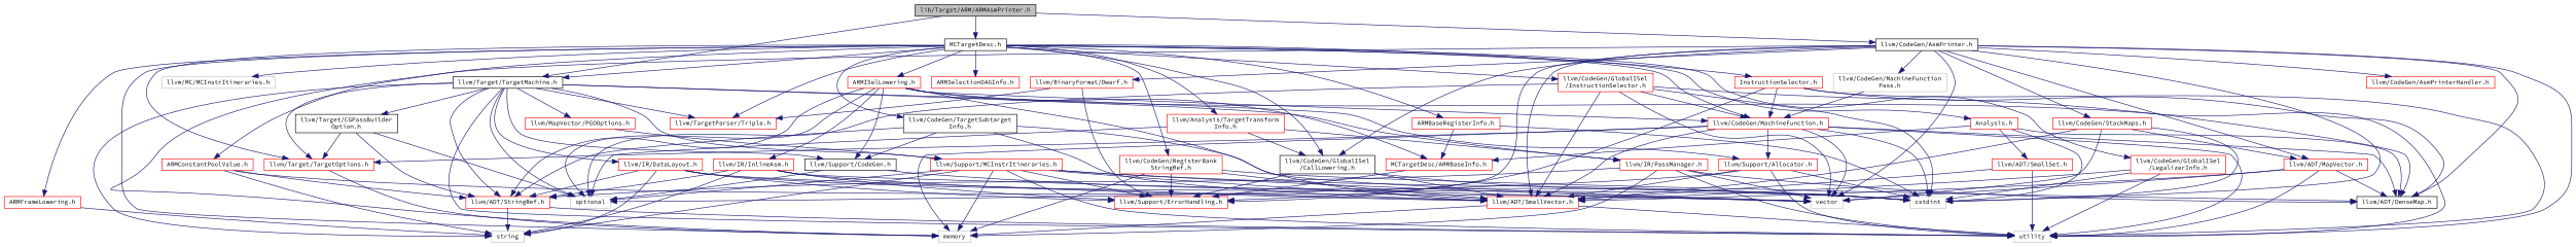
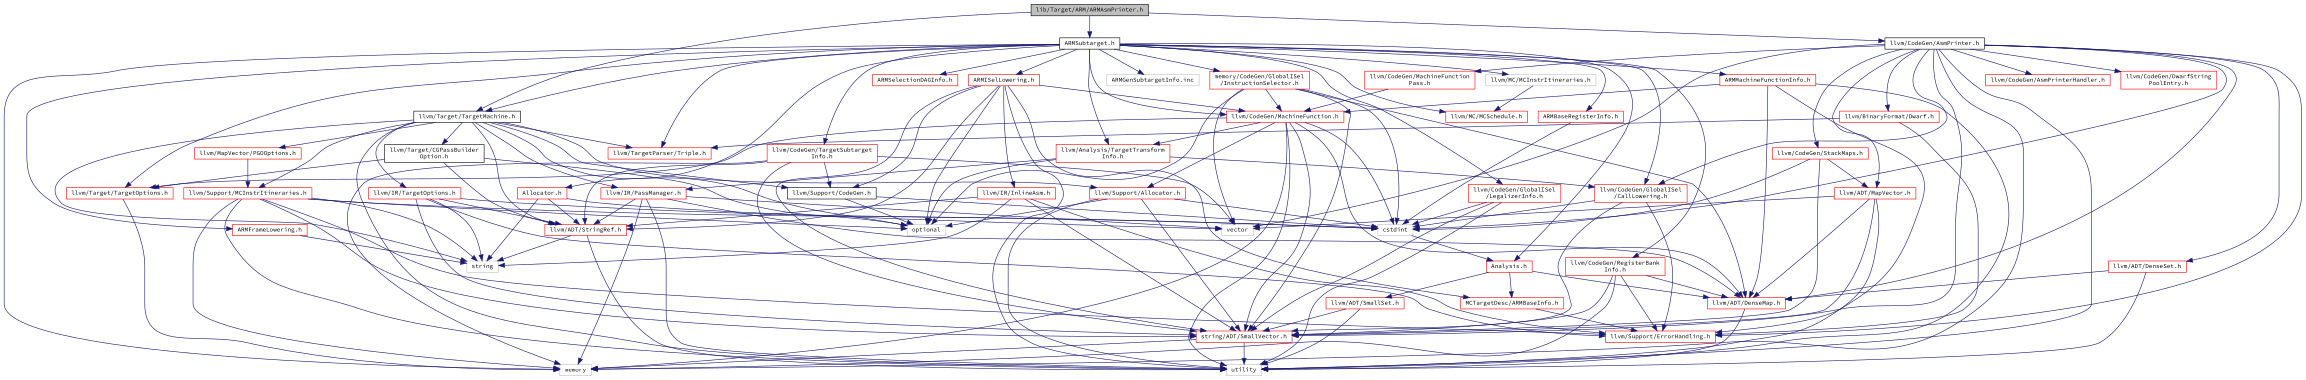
  digraph {
    fontname="Source Code Pro"
    node [color=red fontname="Source Code Pro" fontsize=10 shape=record]
    edge [color=midnightblue fontname="Source Code Pro" fontsize=10 labelfontname=Helvetica labelfontsize=10 style=solid]
    n1 [color=black fillcolor=grey75 fontcolor=black height=0.2 label="lib/Target/ARM/ARMAsmPrinter.h" style=filled width=0.4]
-   n2 [color=black height=0.2 label="MCTargetDesc.h" width=0.4]
+   n2 [color=black height=0.2 label="ARMSubtarget.h" width=0.4]
    n3 [color=black height=0.2 label="llvm/Target/TargetMachine.h" width=0.4]
    n4 [color=black height=0.2 label="llvm/CodeGen/AsmPrinter.h" width=0.4]
    n5 [height=0.2 label="Analysis.h" width=0.4]
    n6 [color=grey75 height=0.2 label=memory width=0.4]
    n7 [height=0.2 label="ARMBaseRegisterInfo.h" width=0.4]
-   n8 [height=0.2 label="ARMConstantPoolValue.h" width=0.4]
+   n8 [height=0.2 label="Allocator.h" width=0.4]
    n9 [height=0.2 label="ARMFrameLowering.h" width=0.4]
    n10 [height=0.2 label="ARMISelLowering.h" width=0.4]
    n11 [height=0.2 label="llvm/CodeGen/MachineFunction.h" width=0.4]
    n12 [height=0.2 label="llvm/Target/TargetOptions.h" width=0.4]
-   n13 [height=0.2 label="InstructionSelector.h" width=0.4]
+   n13 [height=0.2 label="ARMMachineFunctionInfo.h" width=0.4]
    n14 [height=0.2 label="ARMSelectionDAGInfo.h" width=0.4]
    n15 [height=0.2 label="llvm/Analysis/TargetTransform\lInfo.h" width=0.4]
-   n16 [color=black height=0.2 label="llvm/CodeGen/GlobalISel\l/CallLowering.h" width=0.4]
-   n17 [height=0.2 label="llvm/CodeGen/GlobalISel\l/InstructionSelector.h" width=0.4]
+   n16 [height=0.2 label="llvm/CodeGen/GlobalISel\l/CallLowering.h" width=0.4]
+   n17 [height=0.2 label="memory/CodeGen/GlobalISel\l/InstructionSelector.h" width=0.4]
    n18 [height=0.2 label="llvm/CodeGen/GlobalISel\l/LegalizerInfo.h" width=0.4]
-   n19 [height=0.2 label="llvm/CodeGen/RegisterBank\lStringRef.h" width=0.4]
-   n20 [color=black height=0.2 label="llvm/CodeGen/TargetSubtarget\lInfo.h" width=0.4]
+   n19 [height=0.2 label="llvm/CodeGen/RegisterBank\lInfo.h" width=0.4]
+   n20 [height=0.2 label="llvm/CodeGen/TargetSubtarget\lInfo.h" width=0.4]
    n21 [color=grey75 height=0.2 label="llvm/MC/MCInstrItineraries.h" width=0.4]
+   n22 [height=0.2 label="llvm/MC/MCSchedule.h" width=0.4]
    n23 [height=0.2 label="llvm/TargetParser/Triple.h" width=0.4]
+   n24 [color=grey75 height=0.2 label="ARMGenSubtargetInfo.inc" width=0.4]
    n25 [color=grey75 height=0.2 label=string width=0.4]
    n26 [color=grey75 height=0.2 label=utility width=0.4]
    n27 [height=0.2 label="llvm/ADT/StringRef.h" width=0.4]
    n28 [color=grey75 height=0.2 label=optional width=0.4]
    n29 [color=black height=0.2 label="llvm/Support/CodeGen.h" width=0.4]
    n30 [height=0.2 label="llvm/Support/Allocator.h" width=0.4]
    n31 [height=0.2 label="llvm/IR/PassManager.h" width=0.4]
-   n32 [height=0.2 label="llvm/IR/DataLayout.h" width=0.4]
+   n32 [height=0.2 label="llvm/IR/TargetOptions.h" width=0.4]
    n33 [height=0.2 label="llvm/Support/MCInstrItineraries.h" width=0.4]
    n34 [height=0.2 label="llvm/MapVector/PGOOptions.h" width=0.4]
    n35 [color=black height=0.2 label="llvm/Target/CGPassBuilder\lOption.h" width=0.4]
-   n36 [color=black height=0.2 label="llvm/ADT/DenseMap.h" width=0.4]
+   n36 [height=0.2 label="llvm/ADT/DenseMap.h" width=0.4]
    n37 [color=grey75 height=0.2 label=cstdint width=0.4]
    n38 [height=0.2 label="llvm/Support/ErrorHandling.h" width=0.4]
-   n39 [height=0.2 label="llvm/ADT/SmallVector.h" width=0.4]
+   n39 [height=0.2 label="string/ADT/SmallVector.h" width=0.4]
    n40 [color=grey75 height=0.2 label=vector width=0.4]
+   n41 [height=0.2 label="llvm/ADT/DenseSet.h" width=0.4]
    n42 [height=0.2 label="llvm/ADT/MapVector.h" width=0.4]
    n43 [height=0.2 label="llvm/BinaryFormat/Dwarf.h" width=0.4]
    n44 [height=0.2 label="llvm/CodeGen/AsmPrinterHandler.h" width=0.4]
-   n46 [color=grey75 height=0.2 label="llvm/CodeGen/MachineFunction\lPass.h" width=0.4]
+   n45 [height=0.2 label="llvm/CodeGen/DwarfString\lPoolEntry.h" width=0.4]
+   n46 [height=0.2 label="llvm/CodeGen/MachineFunction\lPass.h" width=0.4]
    n47 [height=0.2 label="llvm/CodeGen/StackMaps.h" width=0.4]
    n48 [height=0.2 label="MCTargetDesc/ARMBaseInfo.h" width=0.4]
    n49 [height=0.2 label="llvm/ADT/SmallSet.h" width=0.4]
    n50 [height=0.2 label="llvm/IR/InlineAsm.h" width=0.4]
    n1 -> n2
    n1 -> n3
    n1 -> n4
    n2 -> n3
    n2 -> n5
    n2 -> n6
    n2 -> n7
    n2 -> n8
    n2 -> n9
    n2 -> n10
    n2 -> n11
    n2 -> n12
    n2 -> n13
    n2 -> n14
    n2 -> n15
    n2 -> n16
    n2 -> n17
    n2 -> n18
    n2 -> n19
    n2 -> n20
    n2 -> n21
+   n2 -> n22
    n2 -> n23
-   n3 -> n12
+   n2 -> n24
    n3 -> n23
    n3 -> n25
    n3 -> n26
    n3 -> n27
    n3 -> n28
    n3 -> n29
    n3 -> n30
    n3 -> n31
    n3 -> n32
    n3 -> n33
    n3 -> n34
    n3 -> n35
    n4 -> n6
    n4 -> n16
    n4 -> n26
    n4 -> n36
    n4 -> n37
    n4 -> n38
    n4 -> n39
    n4 -> n40
+   n4 -> n41
    n4 -> n42
    n4 -> n43
    n4 -> n44
+   n4 -> n45
    n4 -> n46
    n4 -> n47
    n5 -> n36
-   n5 -> n37
+   n37 -> n5
    n5 -> n48
    n5 -> n49
    n7 -> n37
-   n7 -> n48
    n8 -> n25
    n8 -> n27
    n8 -> n40
    n9 -> n25
    n10 -> n11
    n10 -> n26
    n10 -> n27
    n10 -> n28
    n10 -> n29
    n10 -> n39
    n10 -> n48
    n10 -> n50
    n11 -> n6
    n11 -> n12
    n11 -> n26
    n11 -> n30
    n11 -> n36
    n11 -> n37
    n11 -> n39
-   n11 -> n40
+   n11 -> n15
    n12 -> n6
    n13 -> n11
    n13 -> n26
    n13 -> n36
    n13 -> n38
    n15 -> n16
    n15 -> n28
    n15 -> n31
    n16 -> n37
    n16 -> n38
    n16 -> n39
    n17 -> n11
    n17 -> n28
    n17 -> n36
    n17 -> n37
    n17 -> n39
    n17 -> n40
    n18 -> n26
    n18 -> n37
    n18 -> n39
    n19 -> n6
    n19 -> n36
    n19 -> n38
    n19 -> n39
+   n20 -> n6
    n20 -> n27
    n20 -> n29
    n20 -> n39
    n20 -> n40
+   n21 -> n22
    n27 -> n25
    n27 -> n26
    n29 -> n28
    n29 -> n37
    n30 -> n26
    n30 -> n28
    n30 -> n37
    n30 -> n39
    n31 -> n6
    n31 -> n26
    n31 -> n27
    n31 -> n36
    n31 -> n40
    n32 -> n25
    n32 -> n27
    n32 -> n37
    n32 -> n38
    n32 -> n39
    n33 -> n6
    n33 -> n25
    n33 -> n26
    n33 -> n28
    n33 -> n37
    n33 -> n38
    n33 -> n39
-   n33 -> n40
    n34 -> n33
    n35 -> n12
    n35 -> n27
    n35 -> n28
+   n36 -> n26
    n39 -> n6
    n39 -> n26
+   n41 -> n26
+   n41 -> n36
    n42 -> n26
    n42 -> n36
    n42 -> n39
    n42 -> n40
    n43 -> n23
    n43 -> n38
    n46 -> n11
    n47 -> n37
    n47 -> n39
-   n47 -> n40
    n47 -> n42
    n48 -> n38
    n49 -> n26
    n49 -> n39
    n50 -> n25
    n50 -> n27
    n50 -> n38
    n50 -> n39
-   n50 -> n40
  }
